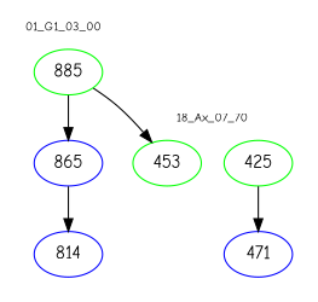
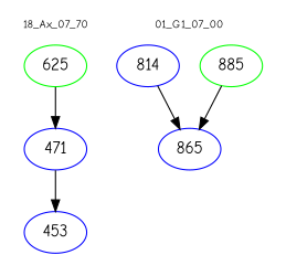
  digraph {
    fontname="Comic Neue"
    node [color=blue fontname="Comic Neue"]
    edge [color=black fontname="Comic Neue"]
-   n1 [color=green label=425]
+   n1 [color=green label=625]
    n2 [label=471]
-   n3 [color=green label=453]
+   n3 [label=453]
    n4 [color=green label=885]
    n5 [label=865]
    n6 [label=814]
    subgraph cluster_1 {
      color=white
      fontsize=10
      label="18_Ax_07_70"
      n1
      n2
      n3
    }
    subgraph cluster_2 {
      color=white
      fontsize=10
-     label="01_G1_03_00"
+     label="01_G1_07_00"
      n4
      n5
      n6
    }
    n1 -> n2
-   n4 -> n3
+   n2 -> n3
    n4 -> n5
-   n5 -> n6
+   n6 -> n5
  }
